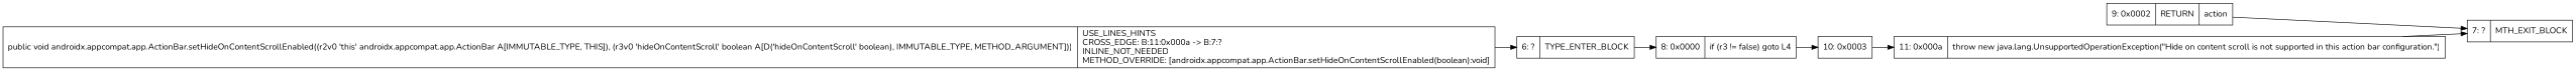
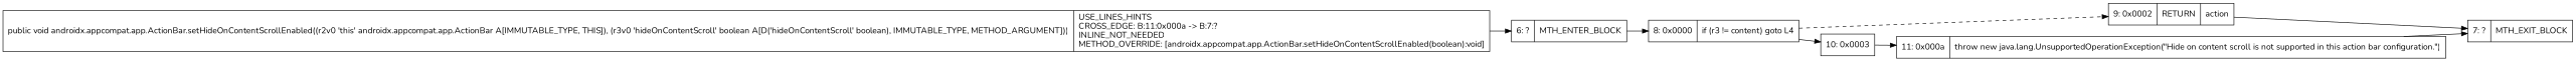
  digraph {
    fontname=Nunito
    rankdir=LR
    node [fontname=Nunito shape=record]
    edge [fontname=Nunito]
-   n1 [label="{6\:\ ?|TYPE_ENTER_BLOCK\l}"]
-   n2 [label="{8\:\ 0x0000|if (r3 != false) goto L4\l}"]
+   n1 [label="{6\:\ ?|MTH_ENTER_BLOCK\l}"]
+   n2 [label="{8\:\ 0x0000|if (r3 != content) goto L4\l}"]
    n3 [label="{9\:\ 0x0002|RETURN\l|action\l}"]
    n4 [label="{10\:\ 0x0003}"]
    n5 [label="{7\:\ ?|MTH_EXIT_BLOCK\l}"]
    n6 [label="{11\:\ 0x000a|throw new java.lang.UnsupportedOperationException(\"Hide on content scroll is not supported in this action bar configuration.\")\l}"]
    n7 [label="{public void androidx.appcompat.app.ActionBar.setHideOnContentScrollEnabled((r2v0 'this' androidx.appcompat.app.ActionBar A[IMMUTABLE_TYPE, THIS]), (r3v0 'hideOnContentScroll' boolean A[D('hideOnContentScroll' boolean), IMMUTABLE_TYPE, METHOD_ARGUMENT]))  | USE_LINES_HINTS\lCROSS_EDGE: B:11:0x000a \-\> B:7:?\lINLINE_NOT_NEEDED\lMETHOD_OVERRIDE: [androidx.appcompat.app.ActionBar.setHideOnContentScrollEnabled(boolean):void]\l}"]
    n1 -> n2
+   n2 -> n3 [style=dashed]
    n2 -> n4
    n3 -> n5
    n4 -> n6
    n6 -> n5
    n7 -> n1
  }
